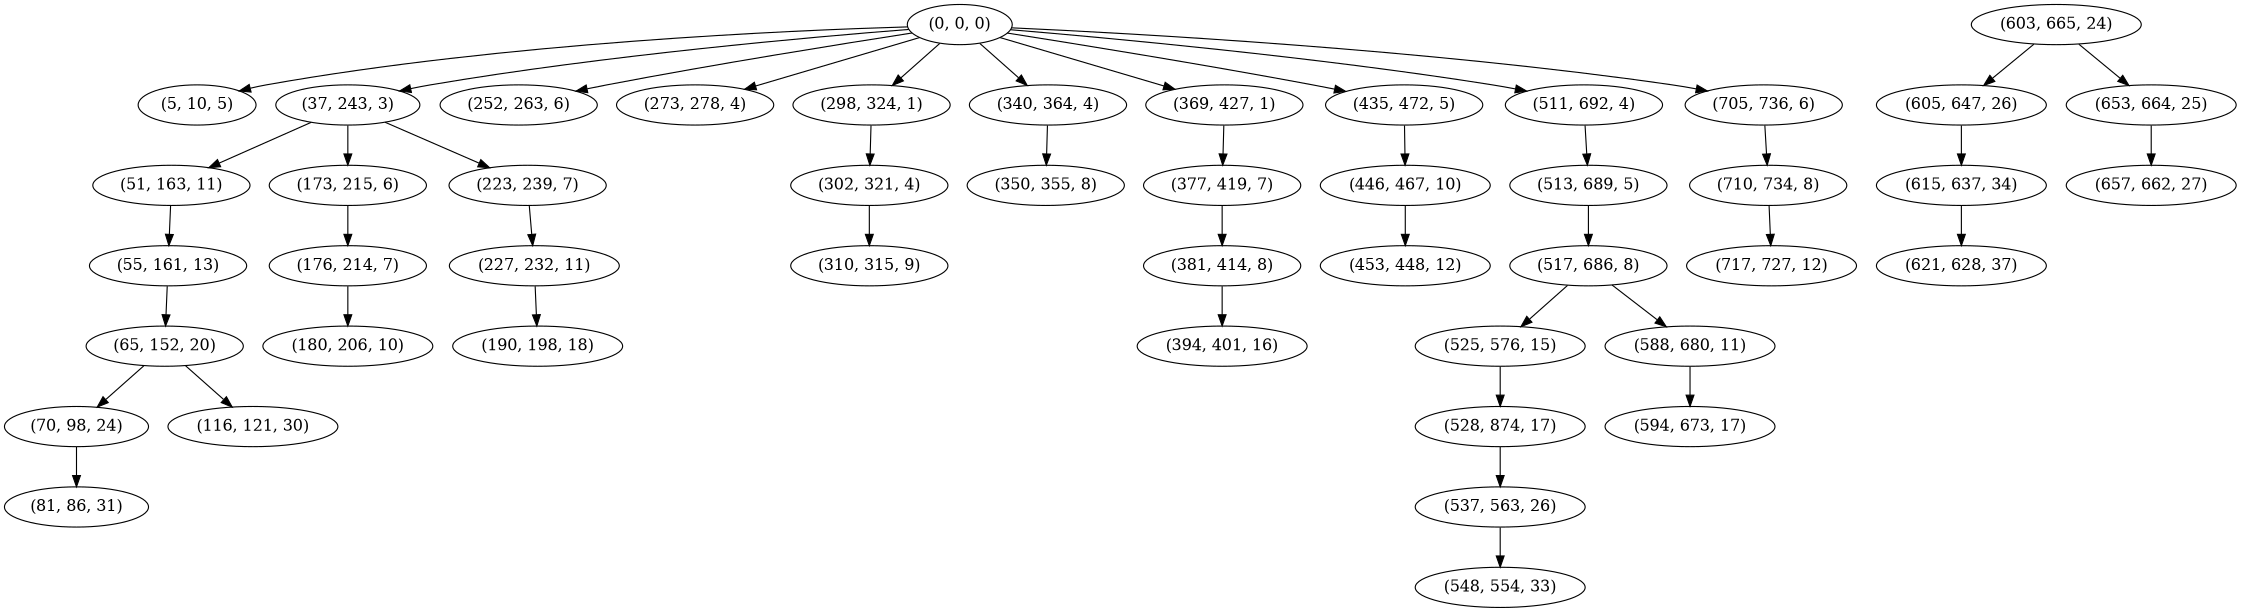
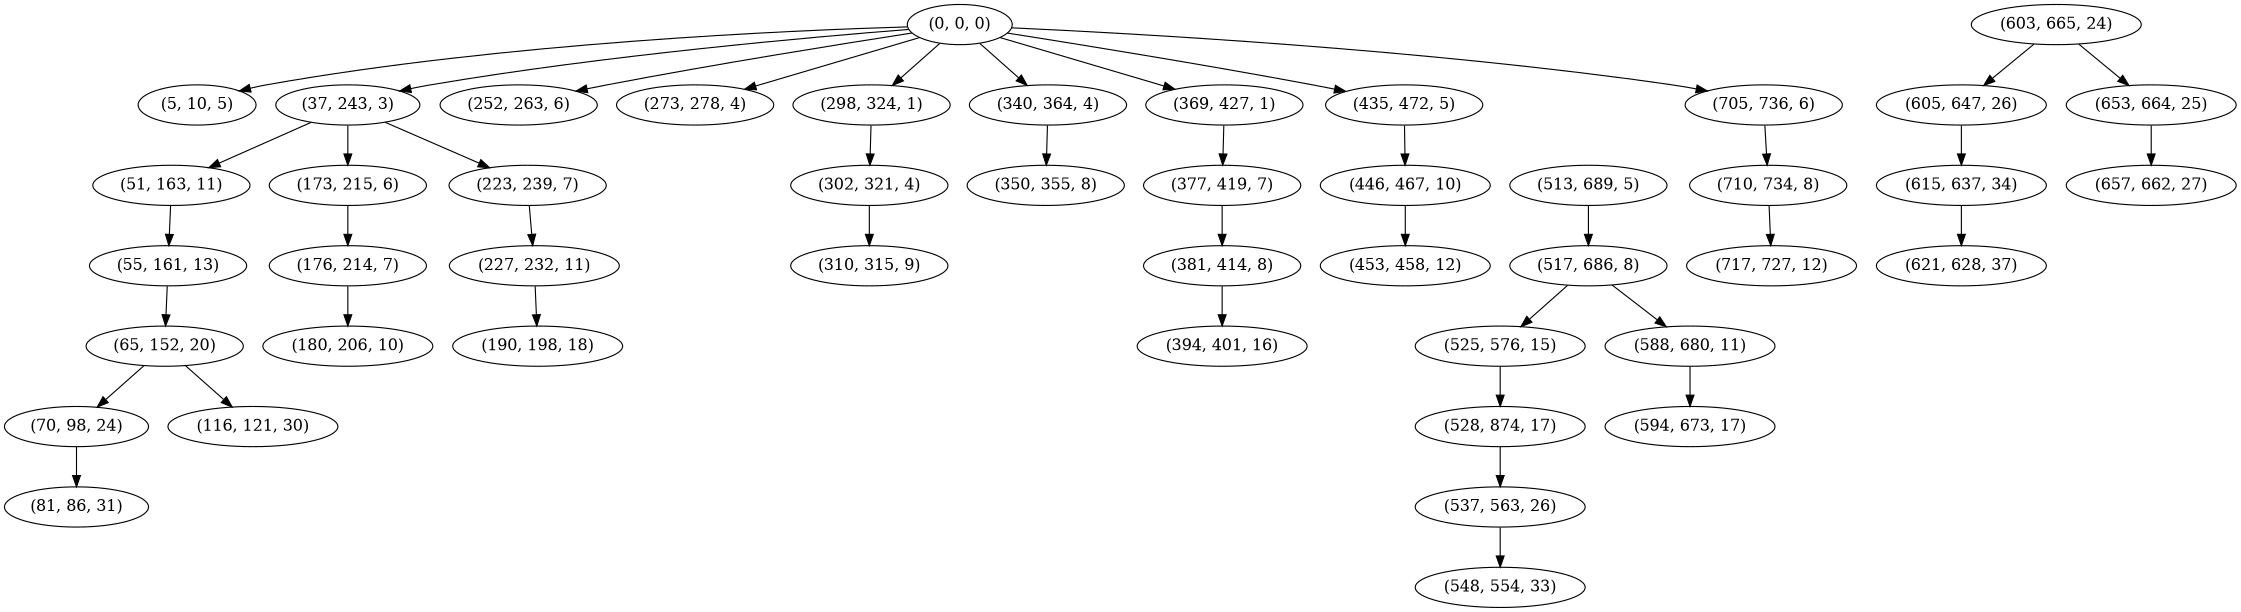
  digraph {
    "(0, 0, 0)"
    "(5, 10, 5)"
    "(37, 243, 3)"
    "(252, 263, 6)"
    "(273, 278, 4)"
    "(298, 324, 1)"
    "(340, 364, 4)"
    "(369, 427, 1)"
    "(435, 472, 5)"
-   "(511, 692, 4)"
    "(705, 736, 6)"
    "(51, 163, 11)"
    "(173, 215, 6)"
    "(223, 239, 7)"
    "(302, 321, 4)"
    "(350, 355, 8)"
    "(377, 419, 7)"
    "(446, 467, 10)"
    "(513, 689, 5)"
    "(710, 734, 8)"
    "(55, 161, 13)"
    "(176, 214, 7)"
    "(227, 232, 11)"
    "(65, 152, 20)"
    "(70, 98, 24)"
    "(116, 121, 30)"
    "(81, 86, 31)"
    "(180, 206, 10)"
    "(190, 198, 18)"
    "(310, 315, 9)"
    "(381, 414, 8)"
    "(394, 401, 16)"
-   "(453, 458, 12)" [label="(453, 448, 12)"]
+   "(453, 458, 12)"
    "(517, 686, 8)"
    "(525, 576, 15)"
    "(588, 680, 11)"
    n37 [label="(528, 874, 17)"]
    "(594, 673, 17)"
    "(537, 563, 26)"
    "(548, 554, 33)"
    "(603, 665, 24)"
    "(605, 647, 26)"
    "(653, 664, 25)"
    "(615, 637, 34)"
    "(657, 662, 27)"
    "(621, 628, 37)"
    "(717, 727, 12)"
    "(0, 0, 0)" -> "(5, 10, 5)"
    "(0, 0, 0)" -> "(37, 243, 3)"
    "(0, 0, 0)" -> "(252, 263, 6)"
    "(0, 0, 0)" -> "(273, 278, 4)"
    "(0, 0, 0)" -> "(298, 324, 1)"
    "(0, 0, 0)" -> "(340, 364, 4)"
    "(0, 0, 0)" -> "(369, 427, 1)"
    "(0, 0, 0)" -> "(435, 472, 5)"
-   "(0, 0, 0)" -> "(511, 692, 4)"
    "(0, 0, 0)" -> "(705, 736, 6)"
    "(37, 243, 3)" -> "(51, 163, 11)"
    "(37, 243, 3)" -> "(173, 215, 6)"
    "(37, 243, 3)" -> "(223, 239, 7)"
    "(298, 324, 1)" -> "(302, 321, 4)"
    "(340, 364, 4)" -> "(350, 355, 8)"
    "(369, 427, 1)" -> "(377, 419, 7)"
    "(435, 472, 5)" -> "(446, 467, 10)"
-   "(511, 692, 4)" -> "(513, 689, 5)"
    "(705, 736, 6)" -> "(710, 734, 8)"
    "(51, 163, 11)" -> "(55, 161, 13)"
    "(173, 215, 6)" -> "(176, 214, 7)"
    "(223, 239, 7)" -> "(227, 232, 11)"
    "(302, 321, 4)" -> "(310, 315, 9)"
    "(377, 419, 7)" -> "(381, 414, 8)"
    "(446, 467, 10)" -> "(453, 458, 12)"
    "(513, 689, 5)" -> "(517, 686, 8)"
    "(710, 734, 8)" -> "(717, 727, 12)"
    "(55, 161, 13)" -> "(65, 152, 20)"
    "(176, 214, 7)" -> "(180, 206, 10)"
    "(227, 232, 11)" -> "(190, 198, 18)"
    "(65, 152, 20)" -> "(70, 98, 24)"
    "(65, 152, 20)" -> "(116, 121, 30)"
    "(70, 98, 24)" -> "(81, 86, 31)"
    "(381, 414, 8)" -> "(394, 401, 16)"
    "(517, 686, 8)" -> "(525, 576, 15)"
    "(517, 686, 8)" -> "(588, 680, 11)"
    "(525, 576, 15)" -> n37
    "(588, 680, 11)" -> "(594, 673, 17)"
    n37 -> "(537, 563, 26)"
    "(537, 563, 26)" -> "(548, 554, 33)"
    "(603, 665, 24)" -> "(605, 647, 26)"
    "(603, 665, 24)" -> "(653, 664, 25)"
    "(605, 647, 26)" -> "(615, 637, 34)"
    "(653, 664, 25)" -> "(657, 662, 27)"
    "(615, 637, 34)" -> "(621, 628, 37)"
  }
